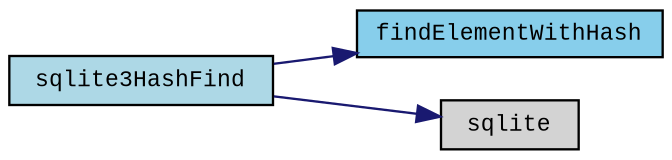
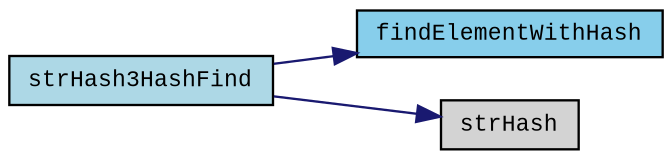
  digraph {
    fontname="Liberation Mono"
    rankdir=LR
    node [color=black fontname="Liberation Mono" fontsize=10 shape=record style=filled]
    edge [color=midnightblue fontname="Liberation Mono" fontsize=10 labelfontname=FreeSans labelfontsize=10 style=solid]
-   n1 [fillcolor=lightblue fontcolor=black height=0.2 label=sqlite3HashFind width=0.4]
+   n1 [fillcolor=lightblue fontcolor=black height=0.2 label=strHash3HashFind width=0.4]
    n2 [fillcolor=skyblue height=0.2 label=findElementWithHash width=0.4]
-   n3 [fillcolor=lightgrey height=0.2 label=sqlite width=0.4]
+   n3 [fillcolor=lightgrey height=0.2 label=strHash width=0.4]
    n1 -> n2
    n1 -> n3
  }
